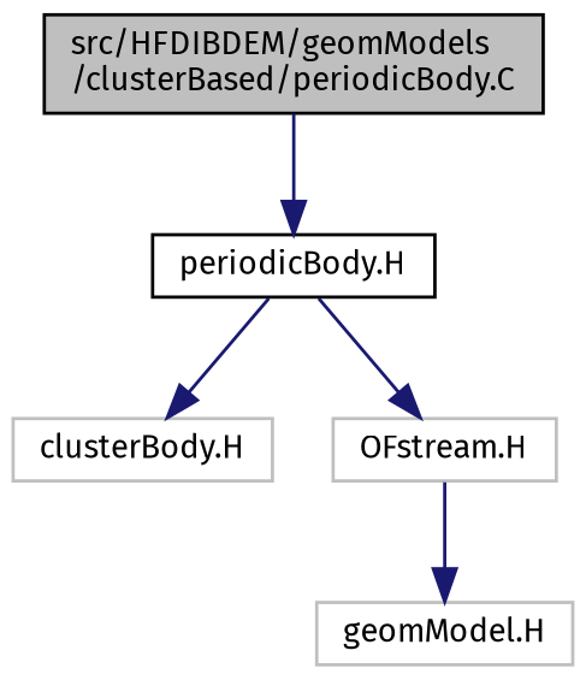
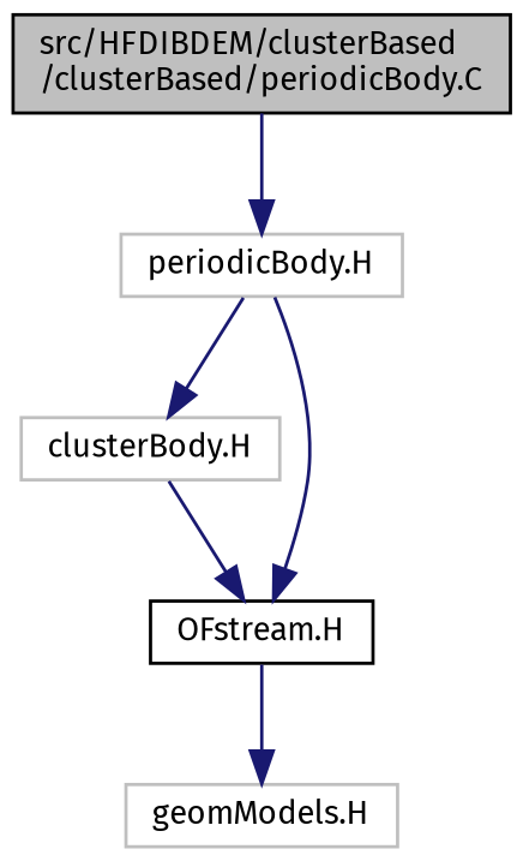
  digraph {
    fontname="Fira Sans"
    node [color=grey75 fillcolor=white fontname="Fira Sans" fontsize=10 shape=record style=filled]
    edge [color=midnightblue fontname="Fira Sans" fontsize=10 labelfontname=Helvetica labelfontsize=10 style=solid]
-   n1 [color=black fillcolor=grey75 fontcolor=black height=0.2 label="src/HFDIBDEM/geomModels\l/clusterBased/periodicBody.C" width=0.4]
-   n2 [color=black height=0.2 label="periodicBody.H" width=0.4]
+   n1 [color=black fillcolor=grey75 fontcolor=black height=0.2 label="src/HFDIBDEM/clusterBased\l/clusterBased/periodicBody.C" width=0.4]
+   n2 [height=0.2 label="periodicBody.H" width=0.4]
    n3 [height=0.2 label="clusterBody.H" width=0.4]
-   n4 [height=0.2 label="OFstream.H" width=0.4]
-   n5 [height=0.2 label="geomModel.H" width=0.4]
+   n4 [color=black height=0.2 label="OFstream.H" width=0.4]
+   n5 [height=0.2 label="geomModels.H" width=0.4]
    n1 -> n2
    n2 -> n3
    n2 -> n4
+   n3 -> n4
    n4 -> n5
  }
